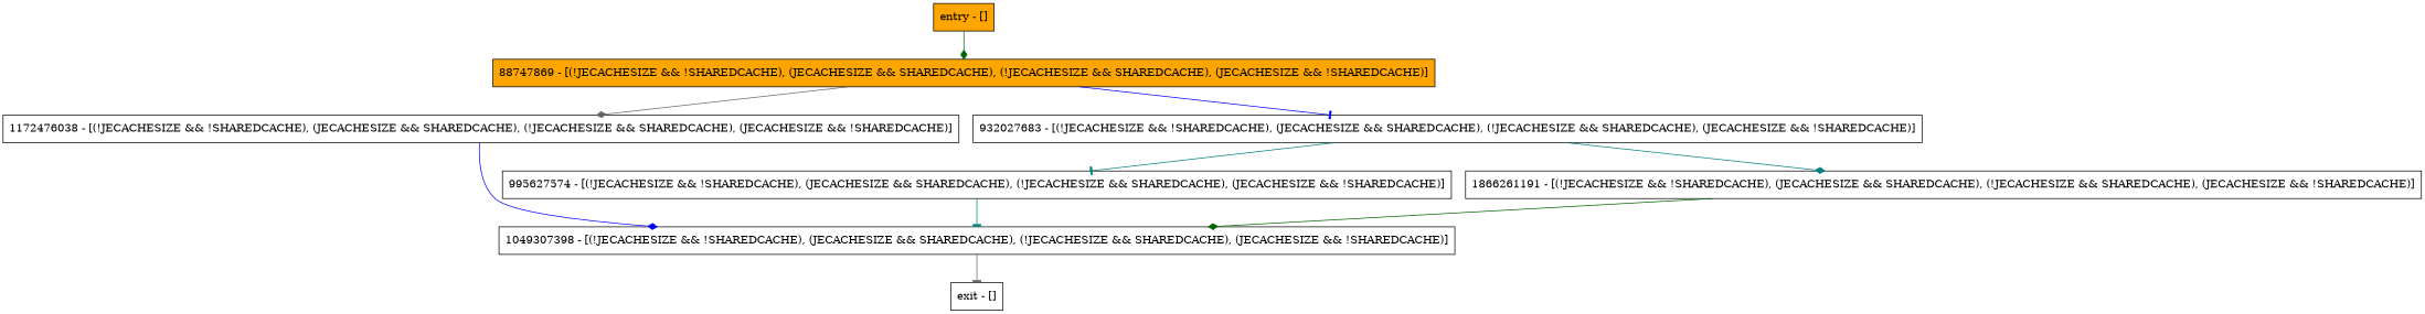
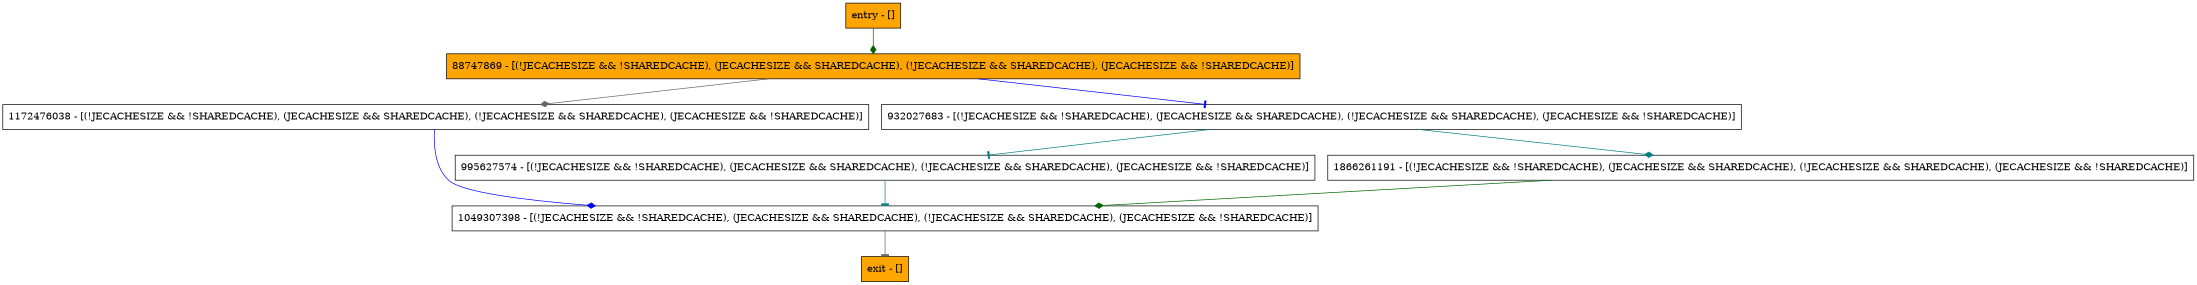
  digraph {
    node [shape=record style=filled fillcolor=white]
    edge [color=teal arrowhead=diamond]
    n1 [label="entry - []" fillcolor=orange]
    n2 [label="88747869 - [(!JECACHESIZE && !SHAREDCACHE), (JECACHESIZE && SHAREDCACHE), (!JECACHESIZE && SHAREDCACHE), (JECACHESIZE && !SHAREDCACHE)]" fillcolor=orange]
-   n3 [label="exit - []"]
+   n3 [label="exit - []" fillcolor=orange]
    n4 [label="1172476038 - [(!JECACHESIZE && !SHAREDCACHE), (JECACHESIZE && SHAREDCACHE), (!JECACHESIZE && SHAREDCACHE), (JECACHESIZE && !SHAREDCACHE)]"]
    n5 [label="1049307398 - [(!JECACHESIZE && !SHAREDCACHE), (JECACHESIZE && SHAREDCACHE), (!JECACHESIZE && SHAREDCACHE), (JECACHESIZE && !SHAREDCACHE)]"]
    n6 [label="995627574 - [(!JECACHESIZE && !SHAREDCACHE), (JECACHESIZE && SHAREDCACHE), (!JECACHESIZE && SHAREDCACHE), (JECACHESIZE && !SHAREDCACHE)]"]
    n7 [label="932027683 - [(!JECACHESIZE && !SHAREDCACHE), (JECACHESIZE && SHAREDCACHE), (!JECACHESIZE && SHAREDCACHE), (JECACHESIZE && !SHAREDCACHE)]"]
    n8 [label="1866261191 - [(!JECACHESIZE && !SHAREDCACHE), (JECACHESIZE && SHAREDCACHE), (!JECACHESIZE && SHAREDCACHE), (JECACHESIZE && !SHAREDCACHE)]"]
    n1 -> n2 [color=darkgreen]
    n2 -> n4 [color=gray40]
    n2 -> n7 [color=blue arrowhead=tee]
    n4 -> n5 [color=blue]
    n5 -> n3 [color=gray40 arrowhead=tee]
    n6 -> n5 [arrowhead=tee]
    n7 -> n6 [arrowhead=tee]
    n7 -> n8
    n8 -> n5 [color=darkgreen]
  }
